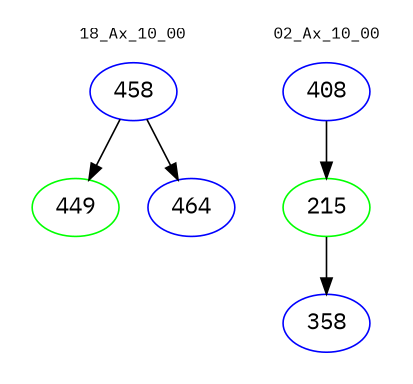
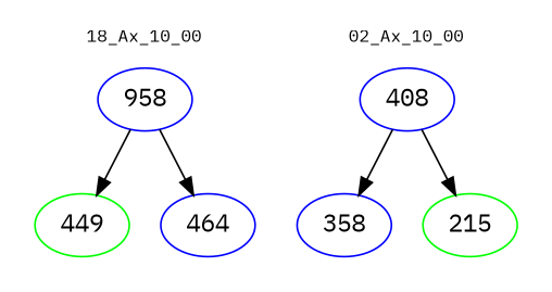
  digraph {
    fontname="IBM Plex Mono"
    node [color=blue fontname="IBM Plex Mono"]
    edge [color=black fontname="IBM Plex Mono"]
-   n1 [label=458]
+   n1 [label=958]
    n2 [color=green label=449]
    n3 [label=464]
    n4 [label=408]
    n5 [label=358]
    n6 [color=green label=215]
    subgraph cluster_1 {
      color=white
      fontsize=10
      label="18_Ax_10_00"
      n1
      n2
      n3
    }
    subgraph cluster_2 {
      color=white
      fontsize=10
      label="02_Ax_10_00"
      n4
      n5
      n6
    }
    n1 -> n2
    n1 -> n3
-   n6 -> n5
+   n4 -> n5
    n4 -> n6
  }
